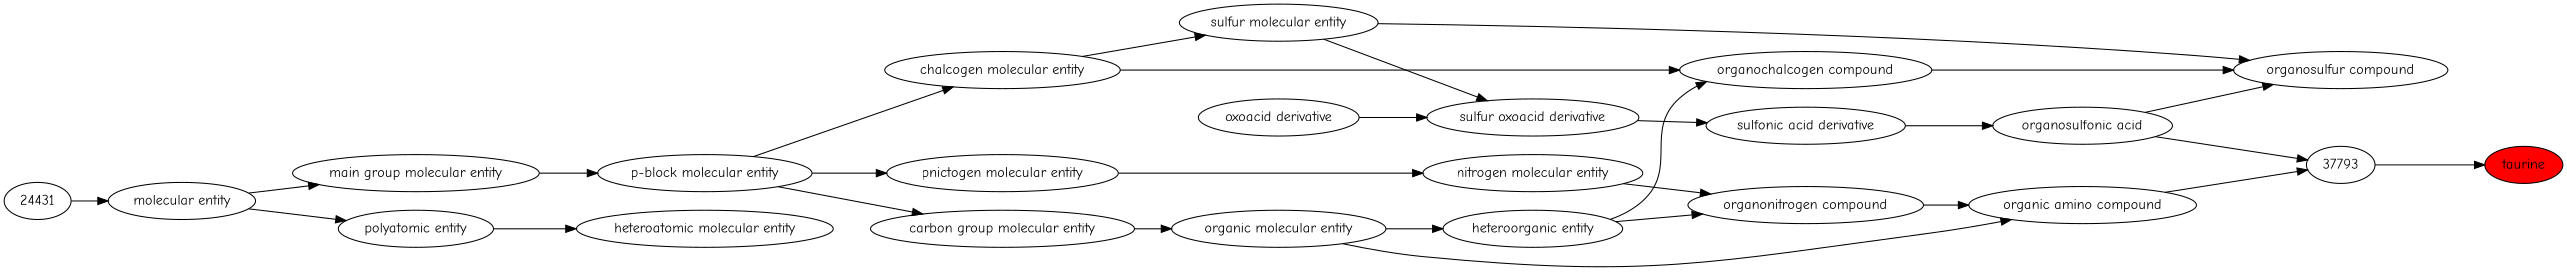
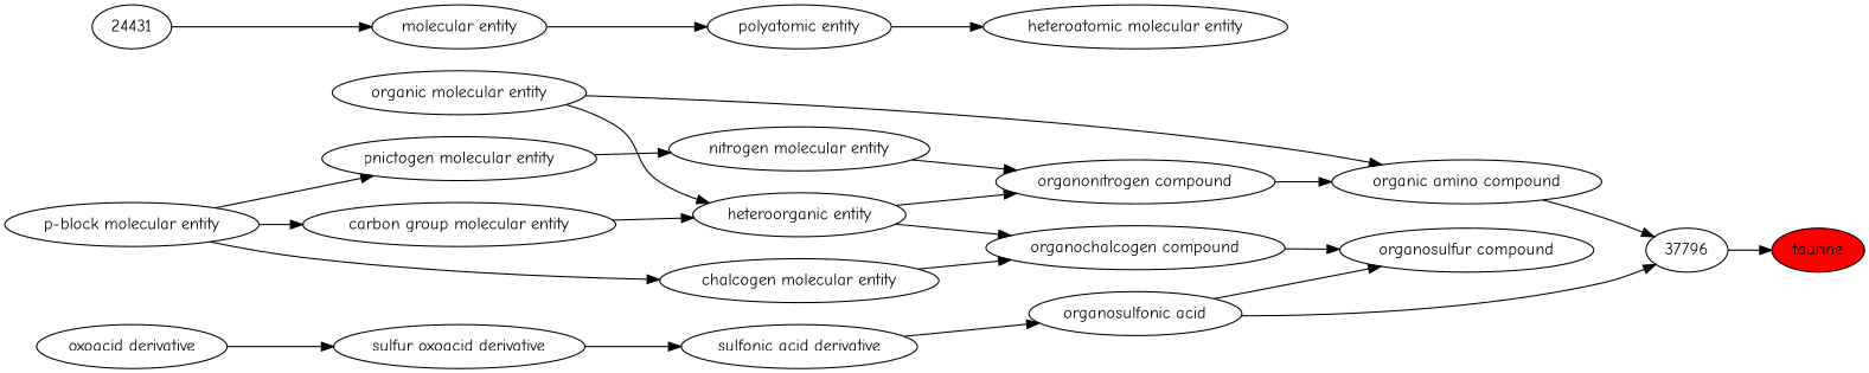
  digraph {
    fontname="Comic Neue"
    rankdir=LR
    node [fontname="Comic Neue"]
    edge [fontname="Comic Neue"]
    n1 [fillcolor=red label=taurine style=filled]
-   n2 [label=37793]
+   n2 [label=37796]
    n3 [label="organosulfonic acid"]
    n4 [label="organosulfur compound"]
    n5 [label="organic amino compound"]
    n6 [label="sulfonic acid derivative"]
    n7 [label="organic molecular entity"]
    n8 [label="heteroorganic entity"]
    n9 [label="organonitrogen compound"]
    n10 [label="organochalcogen compound"]
    n11 [label="sulfur oxoacid derivative"]
-   n12 [label="sulfur molecular entity"]
    n13 [label="carbon group molecular entity"]
    n14 [label="nitrogen molecular entity"]
    n15 [label="oxoacid derivative"]
    n16 [label="chalcogen molecular entity"]
    n17 [label="p-block molecular entity"]
    n18 [label="pnictogen molecular entity"]
    n19 [label="heteroatomic molecular entity"]
-   n20 [label="main group molecular entity"]
    n21 [label="polyatomic entity"]
    n22 [label="molecular entity"]
    n23 [label=24431]
    n2 -> n1
    n3 -> n2
    n3 -> n4
    n5 -> n2
    n6 -> n3
    n7 -> n5
    n7 -> n8
    n8 -> n9
    n8 -> n10
    n9 -> n5
    n10 -> n4
    n11 -> n6
-   n12 -> n4
-   n12 -> n11
-   n13 -> n7
+   n13 -> n8
    n14 -> n9
    n15 -> n11
    n16 -> n10
-   n16 -> n12
    n17 -> n13
    n17 -> n16
    n17 -> n18
    n18 -> n14
-   n20 -> n17
    n21 -> n19
-   n22 -> n20
    n22 -> n21
    n23 -> n22
  }
